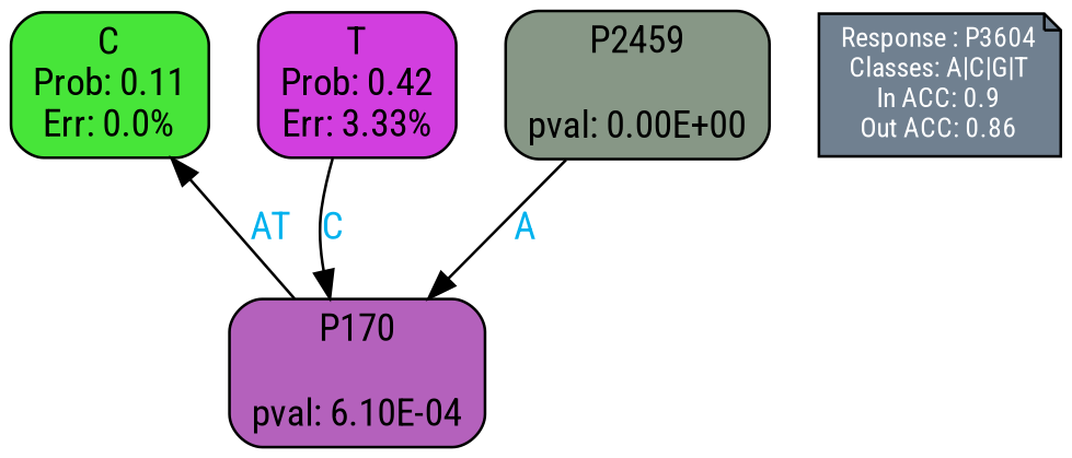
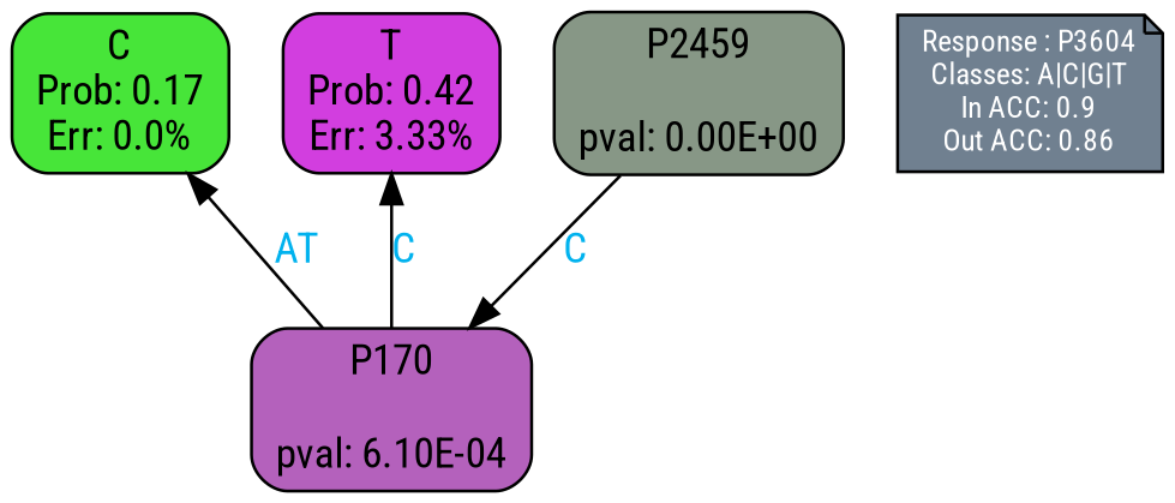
  digraph {
    fontname="Roboto Condensed"
    ranksep=equally
    splines=polylines
    node [color=black fontname="Roboto Condensed" shape=box style="filled, rounded"]
    edge [fontcolor=deepskyblue2 fontname="Roboto Condensed"]
-   n1 [fillcolor="#47e539" label="C\nProb: 0.11\nErr: 0.0%"]
+   n1 [fillcolor="#47e539" label="C\nProb: 0.17\nErr: 0.0%"]
    n2 [fillcolor="#d23edf" label="T\nProb: 0.42\nErr: 3.33%"]
    n3 [align=left fillcolor=slategray fontcolor=white fontsize=10 label="Response : P3604\nClasses: A|C|G|T\nIn ACC: 0.9\nOut ACC: 0.86\n" shape=note style=filled]
    n4 [fillcolor="#879786" label="P2459\n\npval: 0.00E+00"]
    n5 [fillcolor="#b461bc" label="P170\n\npval: 6.10E-04"]
    subgraph sub_1 {
      rank=same
      n1
      n2
    }
    subgraph sub_2 {
      rank=same
      n3
      n4
    }
-   n4 -> n5 [label=A]
+   n4 -> n5 [label=C]
    n5 -> n1 [label=AT]
-   n2 -> n5 [label=C]
+   n5 -> n2 [label=C]
  }
